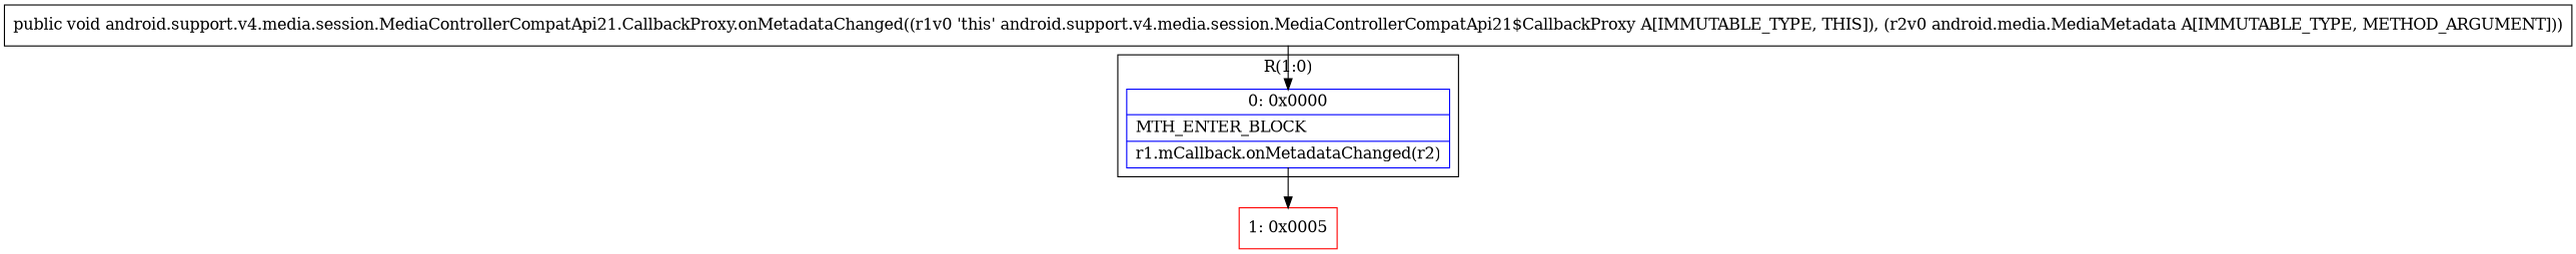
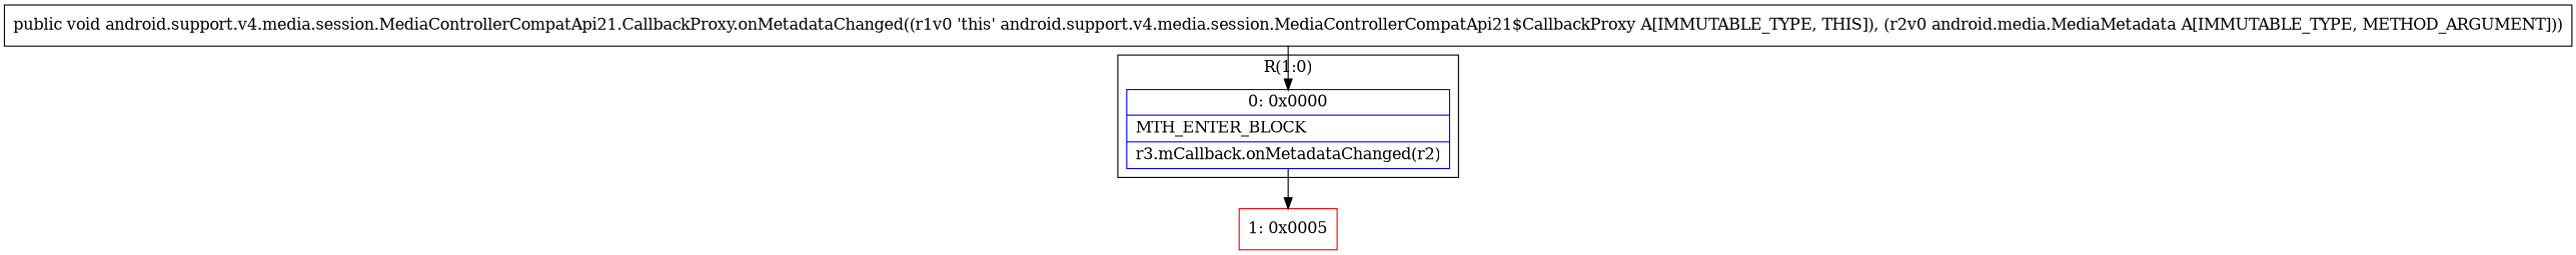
  digraph {
    node [shape=record]
-   n1 [color=blue label="{0\:\ 0x0000|MTH_ENTER_BLOCK\l|r1.mCallback.onMetadataChanged(r2)\l}"]
+   n1 [color=blue label="{0\:\ 0x0000|MTH_ENTER_BLOCK\l|r3.mCallback.onMetadataChanged(r2)\l}"]
    n2 [color=red label="{1\:\ 0x0005}"]
    n3 [label="{public void android.support.v4.media.session.MediaControllerCompatApi21.CallbackProxy.onMetadataChanged((r1v0 'this' android.support.v4.media.session.MediaControllerCompatApi21$CallbackProxy A[IMMUTABLE_TYPE, THIS]), (r2v0 android.media.MediaMetadata A[IMMUTABLE_TYPE, METHOD_ARGUMENT])) }"]
    subgraph cluster_1 {
      label="R(1:0)"
      n1
    }
    n1 -> n2
    n3 -> n1
  }
